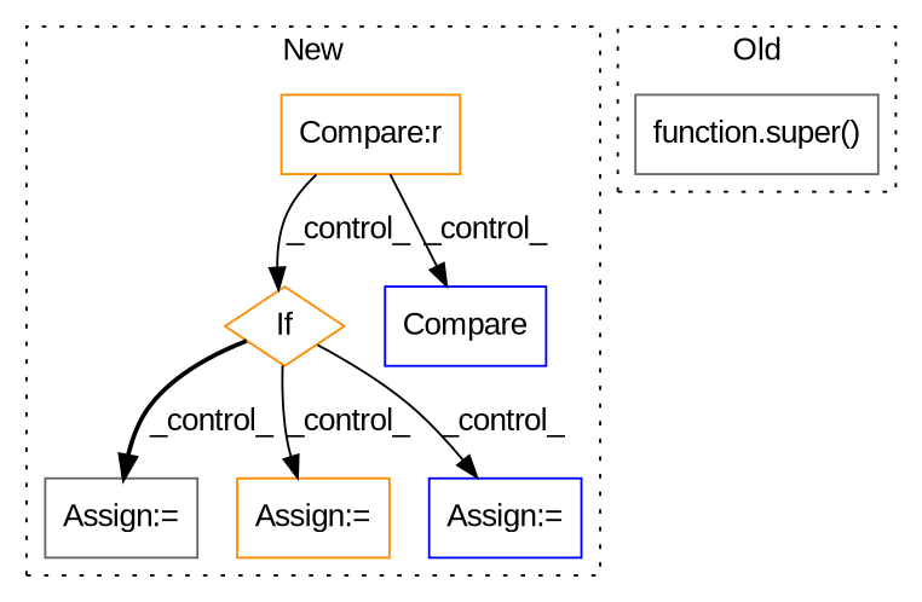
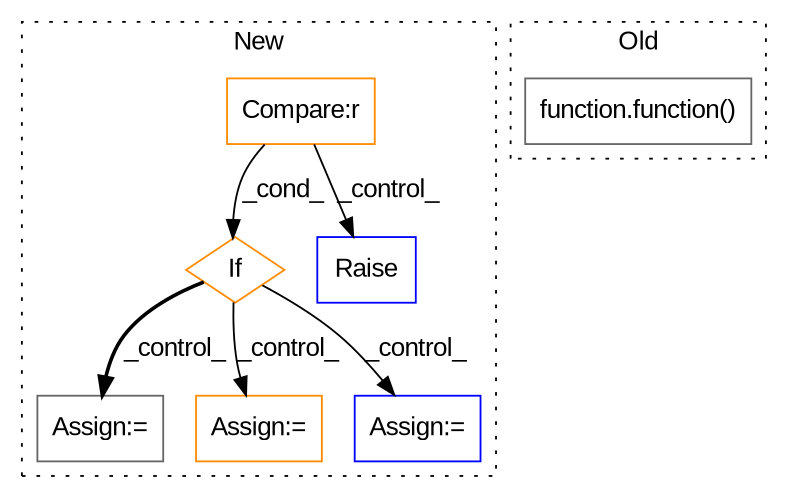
  digraph {
    fontname="Liberation Sans"
    node [a=68 color=darkorange fontname="Liberation Sans" l=3 shape=box]
    edge [fontname="Liberation Sans" style=solid]
    n1 [a=96 l="3,15" label=If s="3245,3293" shape=diamond]
    n2 [color=gray40 label="Assign:=" s=3681]
    n3 [a=40 l=45 label="Compare:r" s=3248]
    n4 [label="Assign:=" s=3518]
    n5 [color=blue label="Assign:=" s=3720]
-   n6 [a=91 color=blue l=6 label=Compare s=3308]
-   n7 [a=75 color=gray40 l="6,1" label="function.super()" s="2072,2090"]
+   n6 [a=91 color=blue l=6 label=Raise s=3308]
+   n7 [a=75 color=gray40 l="6,1" label="function.function()" s="2072,2090"]
    subgraph cluster_1 {
      label=New
      style=dotted
      n1
      n2
      n3
      n4
      n5
      n6
    }
    subgraph cluster_2 {
      label=Old
      style=dotted
      n7
    }
    n1 -> n2 [label=_control_ style=bold]
    n1 -> n4 [label=_control_]
    n1 -> n5 [label=_control_]
-   n3 -> n1 [label=_control_]
+   n3 -> n1 [label=_cond_]
    n3 -> n6 [label=_control_]
  }
